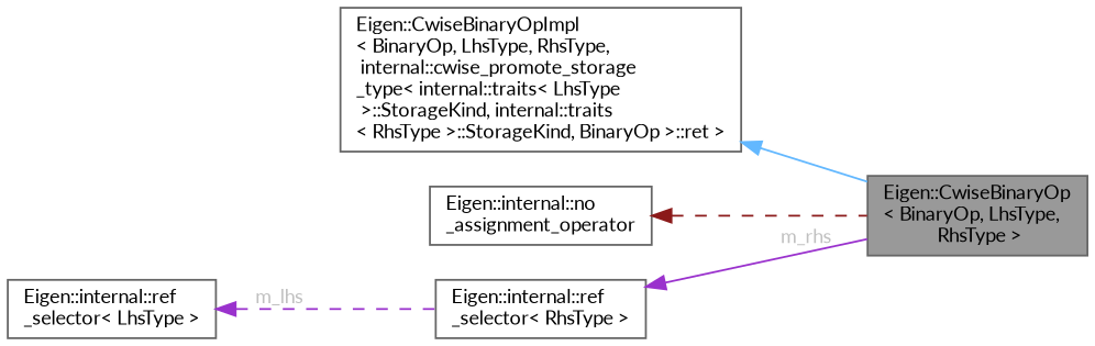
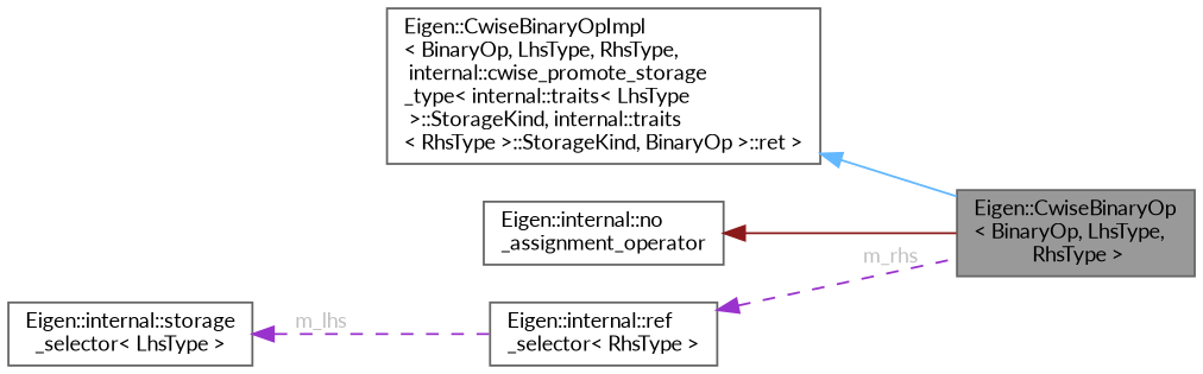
  digraph {
    fontname=Lato
    rankdir=LR
    node [color=gray40 fillcolor=white fontname=Lato fontsize=10 shape=box style=filled]
    edge [color=darkorchid3 dir=back fontname=Lato fontsize=10 labelfontname=Helvetica labelfontsize=10 style=solid]
    n1 [fillcolor=grey60 fontcolor=black height=0.2 label="Eigen::CwiseBinaryOp\l\< BinaryOp, LhsType,\l RhsType \>" width=0.4]
    n2 [height=0.2 label="Eigen::CwiseBinaryOpImpl\l\< BinaryOp, LhsType, RhsType,\l internal::cwise_promote_storage\l_type\< internal::traits\< LhsType\l \>::StorageKind, internal::traits\l\< RhsType \>::StorageKind, BinaryOp \>::ret \>" width=0.4]
    n3 [height=0.2 label="Eigen::internal::no\l_assignment_operator" width=0.4]
-   n4 [height=0.2 label="Eigen::internal::ref\l_selector\< LhsType \>" width=0.4]
+   n4 [height=0.2 label="Eigen::internal::storage\l_selector\< LhsType \>" width=0.4]
    n5 [height=0.2 label="Eigen::internal::ref\l_selector\< RhsType \>" width=0.4]
    n2 -> n1 [color=steelblue1]
-   n3 -> n1 [color=firebrick4 style=dashed]
+   n3 -> n1 [color=firebrick4]
    n4 -> n5 [fontcolor=grey label=" m_lhs" style=dashed]
-   n5 -> n1 [fontcolor=grey label=" m_rhs"]
+   n5 -> n1 [fontcolor=grey label=" m_rhs" style=dashed]
  }
